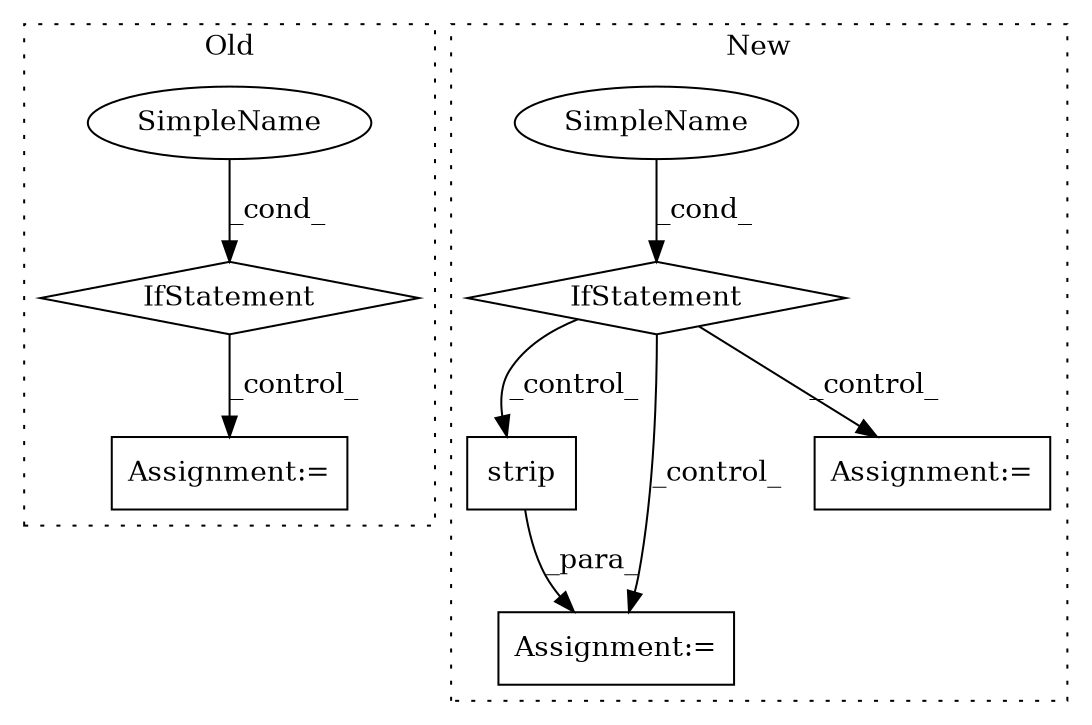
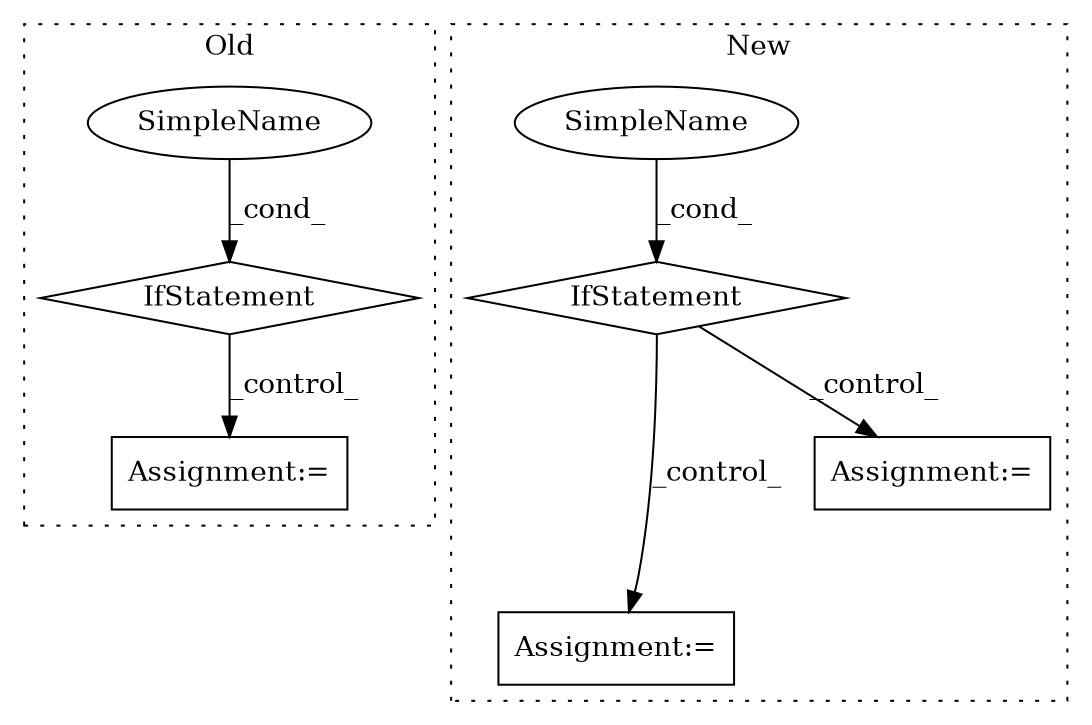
  digraph {
    node [a=7 shape=box]
    n1 [a=25 l="4,2" label=IfStatement s="252,279" shape=diamond]
    n2 [l="53,2" label="Assignment:=" s="445,536"]
    n3 [a=42 label=SimpleName shape=ellipse]
-   n4 [a=32 l=7 label=strip s=508]
    n5 [l=1 label="Assignment:=" s=560]
    n6 [a=42 label=SimpleName shape=ellipse]
    n7 [a=25 l="4,2" label=IfStatement s="269,296" shape=diamond]
    n8 [l="57,2" label="Assignment:=" s="811,906"]
    subgraph cluster_1 {
      label=Old
      style=dotted
      n1
      n2
      n3
    }
    subgraph cluster_2 {
      label=New
      style=dotted
-     n4
      n5
      n6
      n7
      n8
    }
    n1 -> n2 [label=_control_]
    n3 -> n1 [label=_cond_]
-   n4 -> n5 [label=_para_]
    n6 -> n7 [label=_cond_]
-   n7 -> n4 [label=_control_]
    n7 -> n5 [label=_control_]
    n7 -> n8 [label=_control_]
  }
